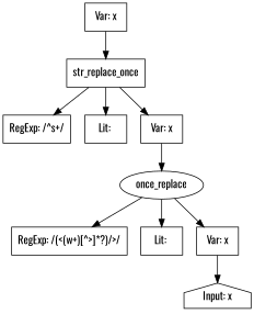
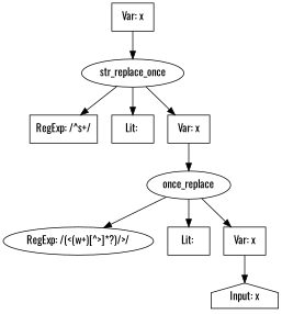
  digraph {
    fontname=Oswald
    node [fontname=Oswald shape=box]
    edge [fontname=Oswald]
    n1 [label="Input: x" shape=house]
    n2 [label=once_replace shape=ellipse]
-   n3 [label="RegExp: /(<(\w+)[^>]*?)\/>/"]
+   n3 [label="RegExp: /(<(\w+)[^>]*?)\/>/" shape=ellipse]
    n4 [label="Lit: "]
    n5 [label="Var: x"]
-   n6 [label=str_replace_once]
+   n6 [label=str_replace_once shape=ellipse]
    n7 [label="RegExp: /^\s+/"]
    n8 [label="Lit: "]
    n9 [label="Var: x"]
    n10 [label="Var: x"]
    n2 -> n3
    n2 -> n4
    n2 -> n5
    n5 -> n1
    n6 -> n7
    n6 -> n8
    n6 -> n9
    n9 -> n2
    n10 -> n6
  }
